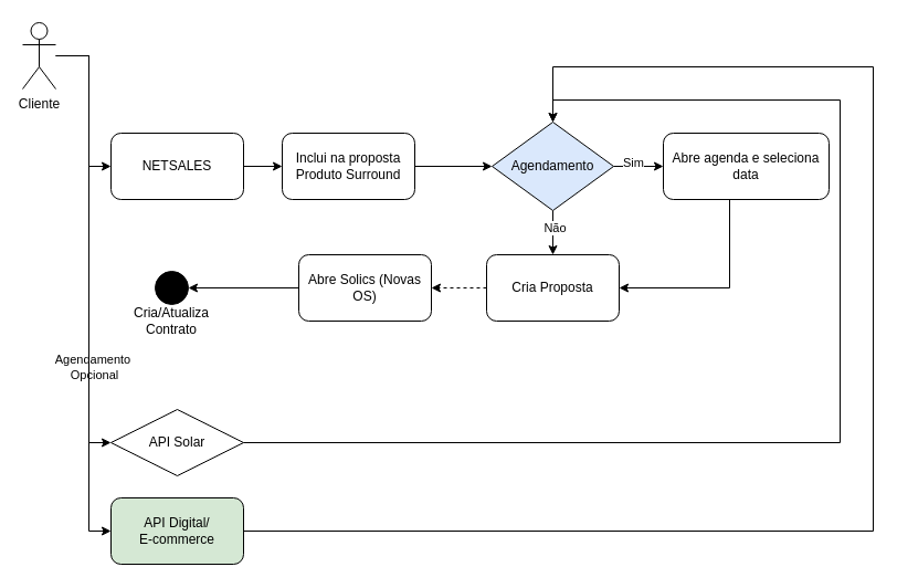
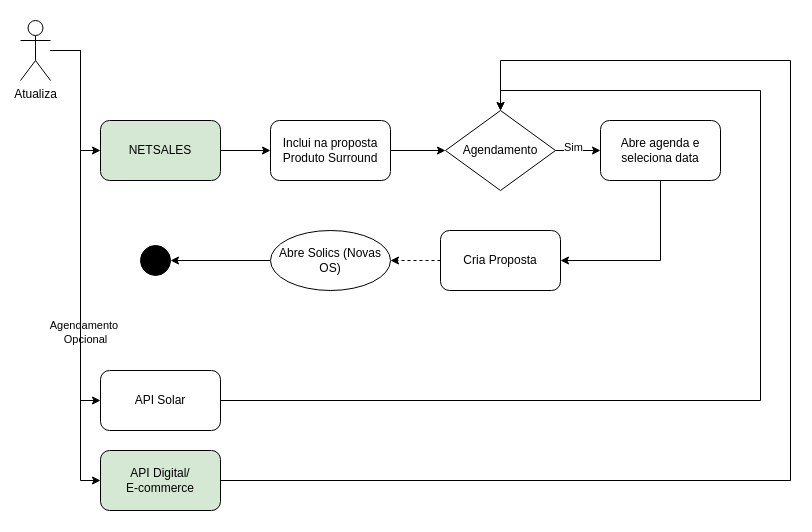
  <mxCell id="0" />
  <mxCell id="1" parent="0" />
  <mxCell id="2" style="edgeStyle=orthogonalEdgeStyle;rounded=0;orthogonalLoop=1;jettySize=auto;html=1;entryX=0;entryY=0.5;entryDx=0;entryDy=0;" edge="1" parent="1" target="8"><mxGeometry relative="1" as="geometry"><mxPoint x="60" y="50" as="sourcePoint" /><Array as="points"><mxPoint x="80" y="50" /><mxPoint x="80" y="150" /></Array></mxGeometry></mxCell>
  <mxCell id="3" style="edgeStyle=orthogonalEdgeStyle;rounded=0;orthogonalLoop=1;jettySize=auto;html=1;entryX=0;entryY=0.5;entryDx=0;entryDy=0;" edge="1" parent="1" source="6" target="24"><mxGeometry relative="1" as="geometry"><Array as="points"><mxPoint x="80" y="50" /><mxPoint x="80" y="400" /></Array></mxGeometry></mxCell>
  <mxCell id="4" value="Agendamento&amp;nbsp;&lt;div&gt;Opcional&lt;/div&gt;" style="edgeLabel;html=1;align=center;verticalAlign=middle;resizable=0;points=[];" vertex="1" connectable="0" parent="3"><mxGeometry x="0.556" y="4" relative="1" as="geometry"><mxPoint as="offset" /></mxGeometry></mxCell>
  <mxCell id="5" style="edgeStyle=orthogonalEdgeStyle;rounded=0;orthogonalLoop=1;jettySize=auto;html=1;entryX=0;entryY=0.5;entryDx=0;entryDy=0;" edge="1" parent="1" source="6" target="27"><mxGeometry relative="1" as="geometry"><Array as="points"><mxPoint x="80" y="50" /><mxPoint x="80" y="480" /></Array></mxGeometry></mxCell>
- <mxCell id="6" value="Cliente" style="shape=umlActor;verticalLabelPosition=bottom;verticalAlign=top;html=1;outlineConnect=0;" vertex="1" parent="1"><mxGeometry x="20" y="20" width="30" height="60" as="geometry" /></mxCell>
+ <mxCell id="6" value="Atualiza" style="shape=umlActor;verticalLabelPosition=bottom;verticalAlign=top;html=1;outlineConnect=0;" vertex="1" parent="1"><mxGeometry x="20" y="20" width="30" height="60" as="geometry" /></mxCell>
  <mxCell id="7" style="edgeStyle=orthogonalEdgeStyle;rounded=0;orthogonalLoop=1;jettySize=auto;html=1;entryX=0;entryY=0.5;entryDx=0;entryDy=0;" edge="1" parent="1" source="8" target="10"><mxGeometry relative="1" as="geometry" /></mxCell>
- <mxCell id="8" value="NETSALES" style="rounded=1;whiteSpace=wrap;html=1;" vertex="1" parent="1"><mxGeometry x="100" y="120" width="120" height="60" as="geometry" /></mxCell>
+ <mxCell id="8" value="NETSALES" style="rounded=1;whiteSpace=wrap;html=1;fillColor=#d5e8d4;" vertex="1" parent="1"><mxGeometry x="100" y="120" width="120" height="60" as="geometry" /></mxCell>
  <mxCell id="9" style="edgeStyle=orthogonalEdgeStyle;rounded=0;orthogonalLoop=1;jettySize=auto;html=1;entryX=0;entryY=0.5;entryDx=0;entryDy=0;" edge="1" parent="1" source="10" target="15"><mxGeometry relative="1" as="geometry" /></mxCell>
- <mxCell id="10" value="Inclui na proposta Produto Surround" style="rounded=1;whiteSpace=wrap;html=1;" vertex="1" parent="1"><mxGeometry x="255" y="120" width="120" height="60" as="geometry" /></mxCell>
- <mxCell id="11" style="edgeStyle=orthogonalEdgeStyle;rounded=0;orthogonalLoop=1;jettySize=auto;html=1;entryX=0.5;entryY=0;entryDx=0;entryDy=0;" edge="1" parent="1" source="15" target="19"><mxGeometry relative="1" as="geometry" /></mxCell>
- <mxCell id="12" value="Não" style="edgeLabel;html=1;align=center;verticalAlign=middle;resizable=0;points=[];" vertex="1" connectable="0" parent="11"><mxGeometry x="-0.24" y="1" relative="1" as="geometry"><mxPoint as="offset" /></mxGeometry></mxCell>
+ <mxCell id="10" value="Inclui na proposta Produto Surround" style="rounded=1;whiteSpace=wrap;html=1;" vertex="1" parent="1"><mxGeometry x="270" y="120" width="120" height="60" as="geometry" /></mxCell>
  <mxCell id="13" style="edgeStyle=orthogonalEdgeStyle;rounded=0;orthogonalLoop=1;jettySize=auto;html=1;entryX=0;entryY=0.5;entryDx=0;entryDy=0;" edge="1" parent="1" source="15" target="17"><mxGeometry relative="1" as="geometry" /></mxCell>
  <mxCell id="14" value="Sim" style="edgeLabel;html=1;align=center;verticalAlign=middle;resizable=0;points=[];" vertex="1" connectable="0" parent="13"><mxGeometry x="-0.253" y="4" relative="1" as="geometry"><mxPoint as="offset" /></mxGeometry></mxCell>
- <mxCell id="15" value="Agendamento" style="rhombus;whiteSpace=wrap;html=1;fillColor=#dae8fc;" vertex="1" parent="1"><mxGeometry x="445" y="110" width="110" height="80" as="geometry" /></mxCell>
+ <mxCell id="15" value="Agendamento" style="rhombus;whiteSpace=wrap;html=1;" vertex="1" parent="1"><mxGeometry x="445" y="110" width="110" height="80" as="geometry" /></mxCell>
  <mxCell id="16" style="edgeStyle=orthogonalEdgeStyle;rounded=0;orthogonalLoop=1;jettySize=auto;html=1;entryX=1;entryY=0.5;entryDx=0;entryDy=0;" edge="1" parent="1" source="17" target="19"><mxGeometry relative="1" as="geometry"><Array as="points"><mxPoint x="660" y="260" /></Array></mxGeometry></mxCell>
- <mxCell id="17" value="Abre agenda e seleciona data" style="rounded=1;whiteSpace=wrap;html=1;" vertex="1" parent="1"><mxGeometry x="600" y="120" width="150" height="60" as="geometry" /></mxCell>
+ <mxCell id="17" value="Abre agenda e seleciona data" style="rounded=1;whiteSpace=wrap;html=1;" vertex="1" parent="1"><mxGeometry x="600" y="120" width="120" height="60" as="geometry" /></mxCell>
  <mxCell id="18" style="edgeStyle=orthogonalEdgeStyle;rounded=0;orthogonalLoop=1;jettySize=auto;html=1;entryX=1;entryY=0.5;entryDx=0;entryDy=0;dashed=1;" edge="1" parent="1" source="19" target="21"><mxGeometry relative="1" as="geometry" /></mxCell>
  <mxCell id="19" value="Cria Proposta" style="rounded=1;whiteSpace=wrap;html=1;" vertex="1" parent="1"><mxGeometry x="440" y="230" width="120" height="60" as="geometry" /></mxCell>
  <mxCell id="20" value="" style="edgeStyle=orthogonalEdgeStyle;rounded=0;orthogonalLoop=1;jettySize=auto;html=1;" edge="1" parent="1" source="21" target="22"><mxGeometry relative="1" as="geometry" /></mxCell>
- <mxCell id="21" value="Abre Solics (Novas OS)" style="rounded=1;whiteSpace=wrap;html=1;" vertex="1" parent="1"><mxGeometry x="270" y="230" width="120" height="60" as="geometry" /></mxCell>
+ <mxCell id="21" value="Abre Solics (Novas OS)" style="ellipse;whiteSpace=wrap;html=1;" vertex="1" parent="1"><mxGeometry x="270" y="230" width="120" height="60" as="geometry" /></mxCell>
  <mxCell id="22" value="" style="ellipse;whiteSpace=wrap;html=1;rounded=1;fillColor=#000000;" vertex="1" parent="1"><mxGeometry x="140" y="245" width="30" height="30" as="geometry" /></mxCell>
- <mxCell id="23" value="Cria/Atualiza Contrato" style="text;html=1;align=center;verticalAlign=middle;whiteSpace=wrap;rounded=0;" vertex="1" parent="1"><mxGeometry x="125" y="275" width="60" height="30" as="geometry" /></mxCell>
- <mxCell id="24" value="API Solar" style="rhombus;whiteSpace=wrap;html=1;" vertex="1" parent="1"><mxGeometry x="100" y="370" width="120" height="60" as="geometry" /></mxCell>
+ <mxCell id="24" value="API Solar" style="rounded=1;whiteSpace=wrap;html=1;" vertex="1" parent="1"><mxGeometry x="100" y="370" width="120" height="60" as="geometry" /></mxCell>
  <mxCell id="25" value="" style="edgeStyle=orthogonalEdgeStyle;rounded=0;orthogonalLoop=1;jettySize=auto;html=1;entryX=0.5;entryY=0;entryDx=0;entryDy=0;" edge="1" parent="1" source="24" target="15"><mxGeometry relative="1" as="geometry"><mxPoint x="220" y="400" as="sourcePoint" /><mxPoint x="445" y="400" as="targetPoint" /><Array as="points"><mxPoint x="760" y="400" /><mxPoint x="760" y="90" /><mxPoint x="500" y="90" /></Array></mxGeometry></mxCell>
  <mxCell id="26" style="edgeStyle=orthogonalEdgeStyle;rounded=0;orthogonalLoop=1;jettySize=auto;html=1;entryX=0.5;entryY=0;entryDx=0;entryDy=0;" edge="1" parent="1" source="27" target="15"><mxGeometry relative="1" as="geometry"><Array as="points"><mxPoint x="790" y="480" /><mxPoint x="790" y="60" /><mxPoint x="500" y="60" /></Array></mxGeometry></mxCell>
  <mxCell id="27" value="API Digital/&lt;div&gt;E-commerce&lt;/div&gt;" style="rounded=1;whiteSpace=wrap;html=1;fillColor=#d5e8d4;" vertex="1" parent="1"><mxGeometry x="100" y="450" width="120" height="60" as="geometry" /></mxCell>
